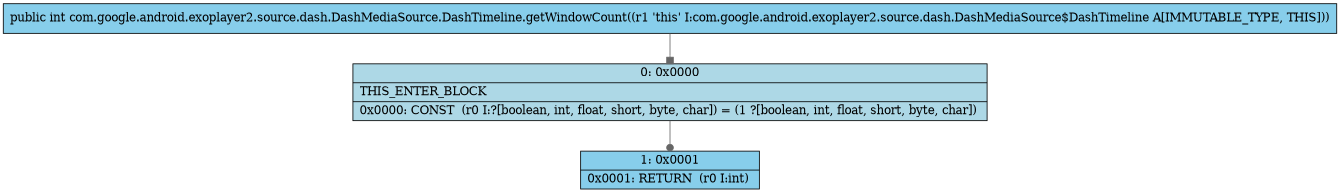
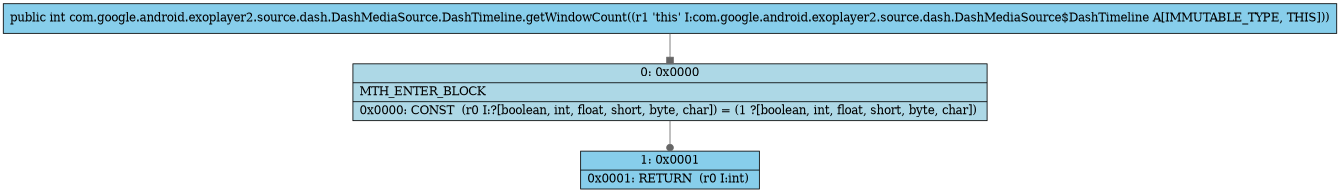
  digraph {
    node [shape=record style=filled fillcolor=skyblue]
    edge [color=gray40]
-   n1 [label="{0\:\ 0x0000|THIS_ENTER_BLOCK\l|0x0000: CONST  (r0 I:?[boolean, int, float, short, byte, char]) = (1 ?[boolean, int, float, short, byte, char]) \l}" fillcolor=lightblue]
+   n1 [label="{0\:\ 0x0000|MTH_ENTER_BLOCK\l|0x0000: CONST  (r0 I:?[boolean, int, float, short, byte, char]) = (1 ?[boolean, int, float, short, byte, char]) \l}" fillcolor=lightblue]
    n2 [label="{1\:\ 0x0001|0x0001: RETURN  (r0 I:int) \l}"]
    n3 [label="{public int com.google.android.exoplayer2.source.dash.DashMediaSource.DashTimeline.getWindowCount((r1 'this' I:com.google.android.exoplayer2.source.dash.DashMediaSource$DashTimeline A[IMMUTABLE_TYPE, THIS])) }"]
    n1 -> n2 [arrowhead=dot]
    n3 -> n1 [arrowhead=box]
  }
